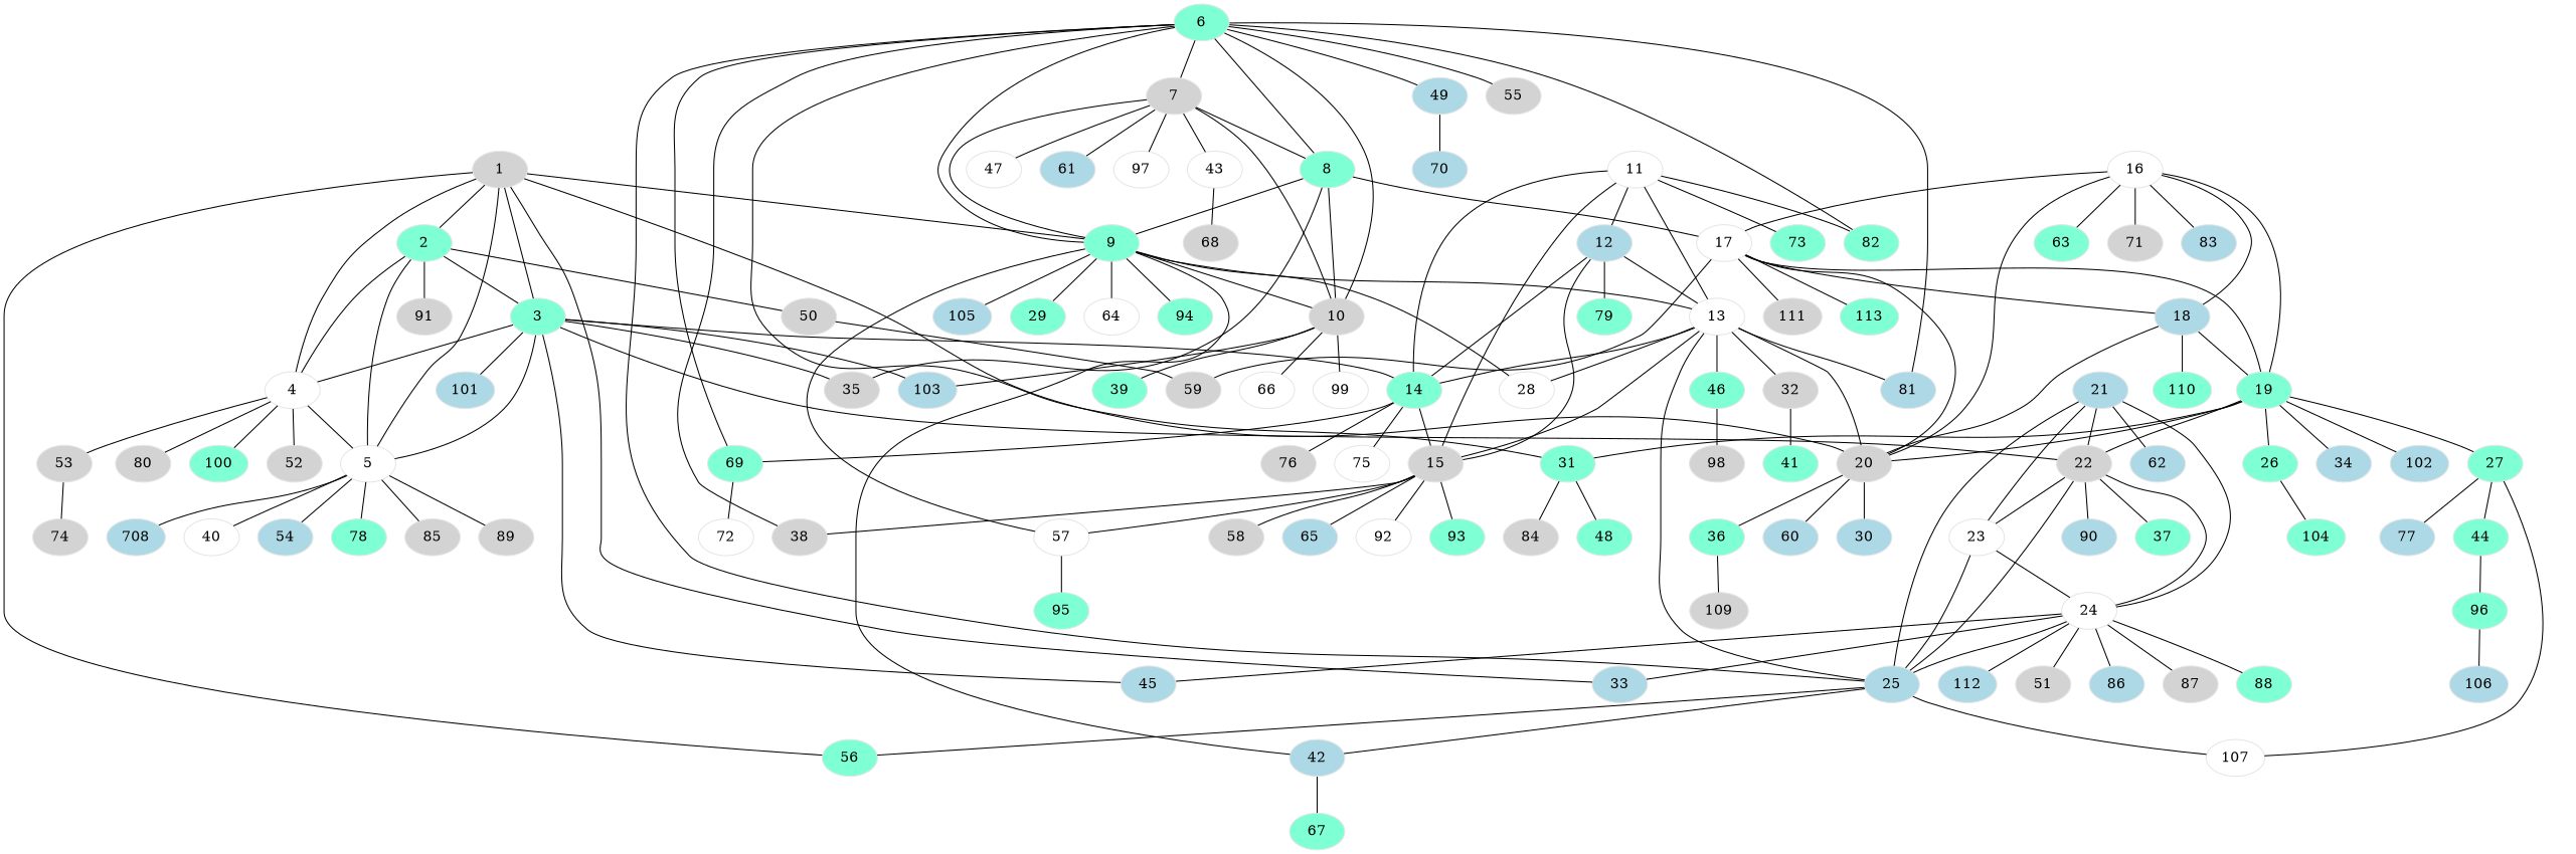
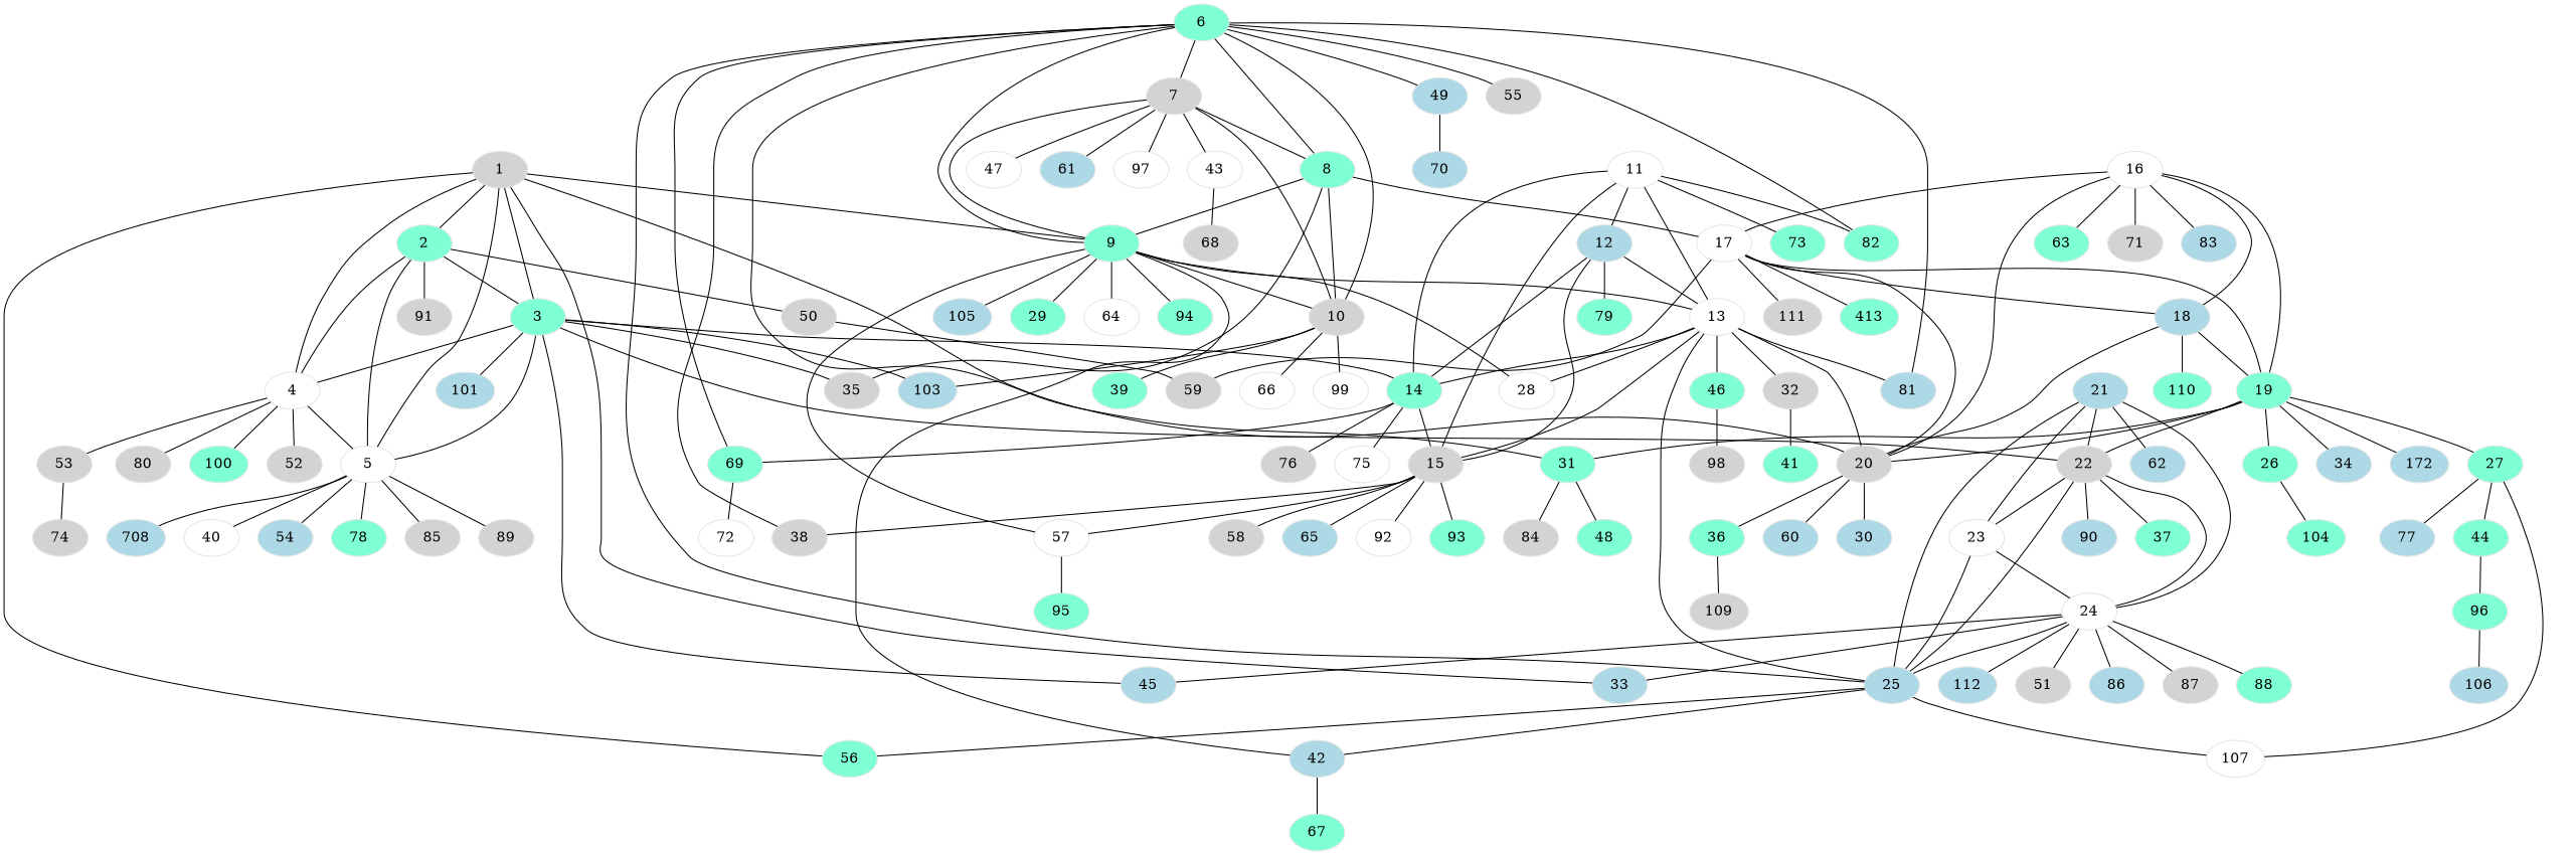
  graph {
    node [color=gray90 fillcolor=aquamarine style=filled]
    1 [fillcolor=lightgrey]
    2
    3
    4 [fillcolor=white]
    5 [fillcolor=white]
    9
    20 [fillcolor=lightgrey]
    33 [fillcolor=lightblue]
    56
    50 [fillcolor=lightgrey]
    91 [fillcolor=lightgrey]
    14
    22 [fillcolor=lightgrey]
    35 [fillcolor=lightgrey]
    45 [fillcolor=lightblue]
    101 [fillcolor=lightblue]
    103 [fillcolor=lightblue]
    52 [fillcolor=lightgrey]
    53 [fillcolor=lightgrey]
    80 [fillcolor=lightgrey]
    100
    40 [fillcolor=white]
    54 [fillcolor=lightblue]
    78
    85 [fillcolor=lightgrey]
    89 [fillcolor=lightgrey]
    n27 [fillcolor=lightblue label=708]
    10 [fillcolor=lightgrey]
    13 [fillcolor=white]
    28 [fillcolor=white]
    29
    42 [fillcolor=lightblue]
    57 [fillcolor=white]
    64 [fillcolor=white]
    94
    105 [fillcolor=lightblue]
    30 [fillcolor=lightblue]
    36
    60 [fillcolor=lightblue]
    59 [fillcolor=lightgrey]
    69
    15 [fillcolor=lightgrey]
    75 [fillcolor=white]
    76 [fillcolor=lightgrey]
    25 [fillcolor=lightblue]
    23 [fillcolor=white]
    24 [fillcolor=white]
    37
    90 [fillcolor=lightblue]
    74 [fillcolor=lightgrey]
    6
    7 [fillcolor=lightgrey]
    8
    31
    38 [fillcolor=lightgrey]
    49 [fillcolor=lightblue]
    55 [fillcolor=lightgrey]
    81 [fillcolor=lightblue]
    82
    43 [fillcolor=white]
    47 [fillcolor=white]
    61 [fillcolor=lightblue]
    97 [fillcolor=white]
    17 [fillcolor=white]
    39
    66 [fillcolor=white]
    99 [fillcolor=white]
    107 [fillcolor=white]
    48
    84 [fillcolor=lightgrey]
    70 [fillcolor=lightblue]
    72 [fillcolor=white]
    68 [fillcolor=lightgrey]
    18 [fillcolor=lightblue]
    19
    111 [fillcolor=lightgrey]
-   113
+   113 [label=413]
    32 [fillcolor=lightgrey]
    46
    67
    95
    11 [fillcolor=white]
    12 [fillcolor=lightblue]
    73
    79
    58 [fillcolor=lightgrey]
    65 [fillcolor=lightblue]
    92 [fillcolor=white]
    93
    41
    98 [fillcolor=lightgrey]
    16 [fillcolor=white]
    63
    71 [fillcolor=lightgrey]
    83 [fillcolor=lightblue]
    110
    26
    27
    34 [fillcolor=lightblue]
-   102 [fillcolor=lightblue]
+   102 [fillcolor=lightblue label=172]
    104
    44
    77 [fillcolor=lightblue]
    109 [fillcolor=lightgrey]
    21 [fillcolor=lightblue]
    62 [fillcolor=lightblue]
    51 [fillcolor=lightgrey]
    86 [fillcolor=lightblue]
    87 [fillcolor=lightgrey]
    88
    112 [fillcolor=lightblue]
    96
    106 [fillcolor=lightblue]
    1 -- 2
    1 -- 3
    1 -- 4
    1 -- 5
    1 -- 9
    1 -- 20
    1 -- 33
    1 -- 56
    2 -- 3
    2 -- 4
    2 -- 5
    2 -- 50
    2 -- 91
    3 -- 4
    3 -- 5
    3 -- 14
    3 -- 22
    3 -- 35
    3 -- 45
    3 -- 101
    3 -- 103
    4 -- 5
    4 -- 52
    4 -- 53
    4 -- 80
    4 -- 100
    5 -- 40
    5 -- 54
    5 -- 78
    5 -- 85
    5 -- 89
    5 -- n27
    9 -- 10
    9 -- 13
    9 -- 28
    9 -- 29
    9 -- 42
    9 -- 57
    9 -- 64
    9 -- 94
    9 -- 105
    20 -- 30
    20 -- 36
    20 -- 60
    50 -- 59
    14 -- 69
    14 -- 15
    14 -- 75
    14 -- 76
    22 -- 25
    22 -- 23
    22 -- 24
    22 -- 37
    22 -- 90
    53 -- 74
    10 -- 103
    10 -- 39
    10 -- 66
    10 -- 99
    13 -- 20
    13 -- 14
    13 -- 28
    13 -- 15
    13 -- 25
    13 -- 81
    13 -- 32
    13 -- 46
    42 -- 67
    57 -- 95
    36 -- 109
    69 -- 72
    15 -- 57
    15 -- 38
    15 -- 58
    15 -- 65
    15 -- 92
    15 -- 93
    25 -- 56
    25 -- 42
    25 -- 107
    23 -- 25
    23 -- 24
    24 -- 33
    24 -- 45
    24 -- 25
    24 -- 51
    24 -- 86
    24 -- 87
    24 -- 88
    24 -- 112
    6 -- 9
    6 -- 10
    6 -- 69
    6 -- 25
    6 -- 7
    6 -- 8
    6 -- 31
    6 -- 38
    6 -- 49
    6 -- 55
    6 -- 81
    6 -- 82
    7 -- 9
    7 -- 10
    7 -- 8
    7 -- 43
    7 -- 47
    7 -- 61
    7 -- 97
    8 -- 9
    8 -- 35
    8 -- 10
    8 -- 17
    31 -- 48
    31 -- 84
    49 -- 70
    43 -- 68
    17 -- 20
    17 -- 59
    17 -- 18
    17 -- 19
    17 -- 111
    17 -- 113
    18 -- 20
    18 -- 19
    18 -- 110
    19 -- 20
    19 -- 22
    19 -- 31
    19 -- 26
    19 -- 27
    19 -- 34
    19 -- 102
    32 -- 41
    46 -- 98
    11 -- 14
    11 -- 13
    11 -- 15
    11 -- 82
    11 -- 12
    11 -- 73
    12 -- 14
    12 -- 13
    12 -- 15
    12 -- 79
    16 -- 20
    16 -- 17
    16 -- 18
    16 -- 19
    16 -- 63
    16 -- 71
    16 -- 83
    26 -- 104
    27 -- 107
    27 -- 44
    27 -- 77
    44 -- 96
    21 -- 22
    21 -- 25
    21 -- 23
    21 -- 24
    21 -- 62
    96 -- 106
  }
